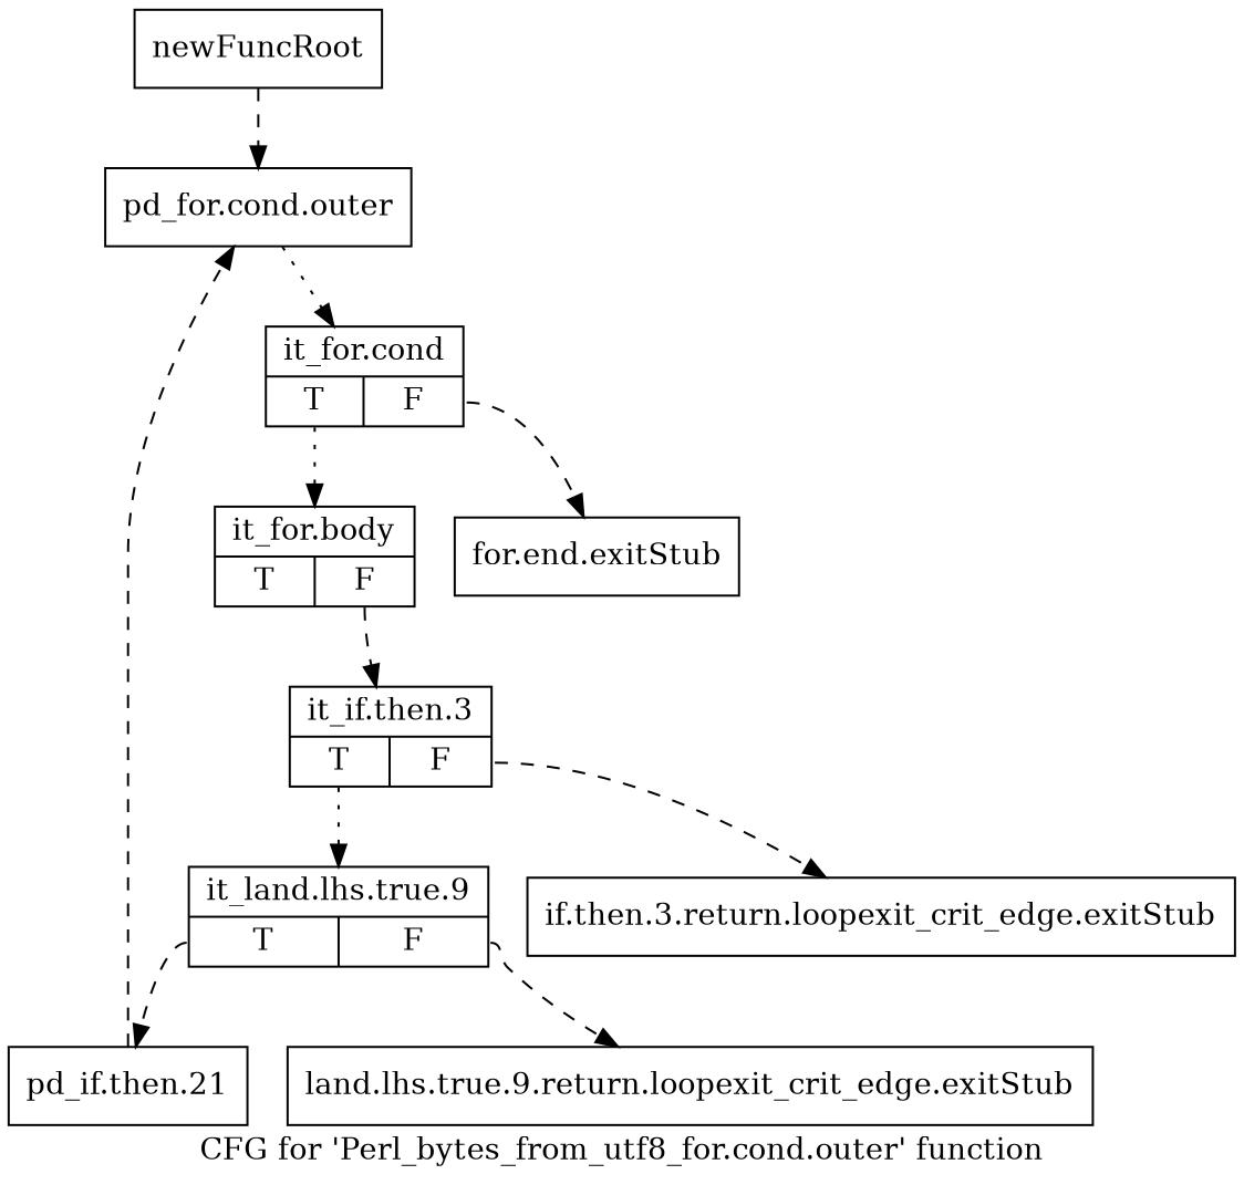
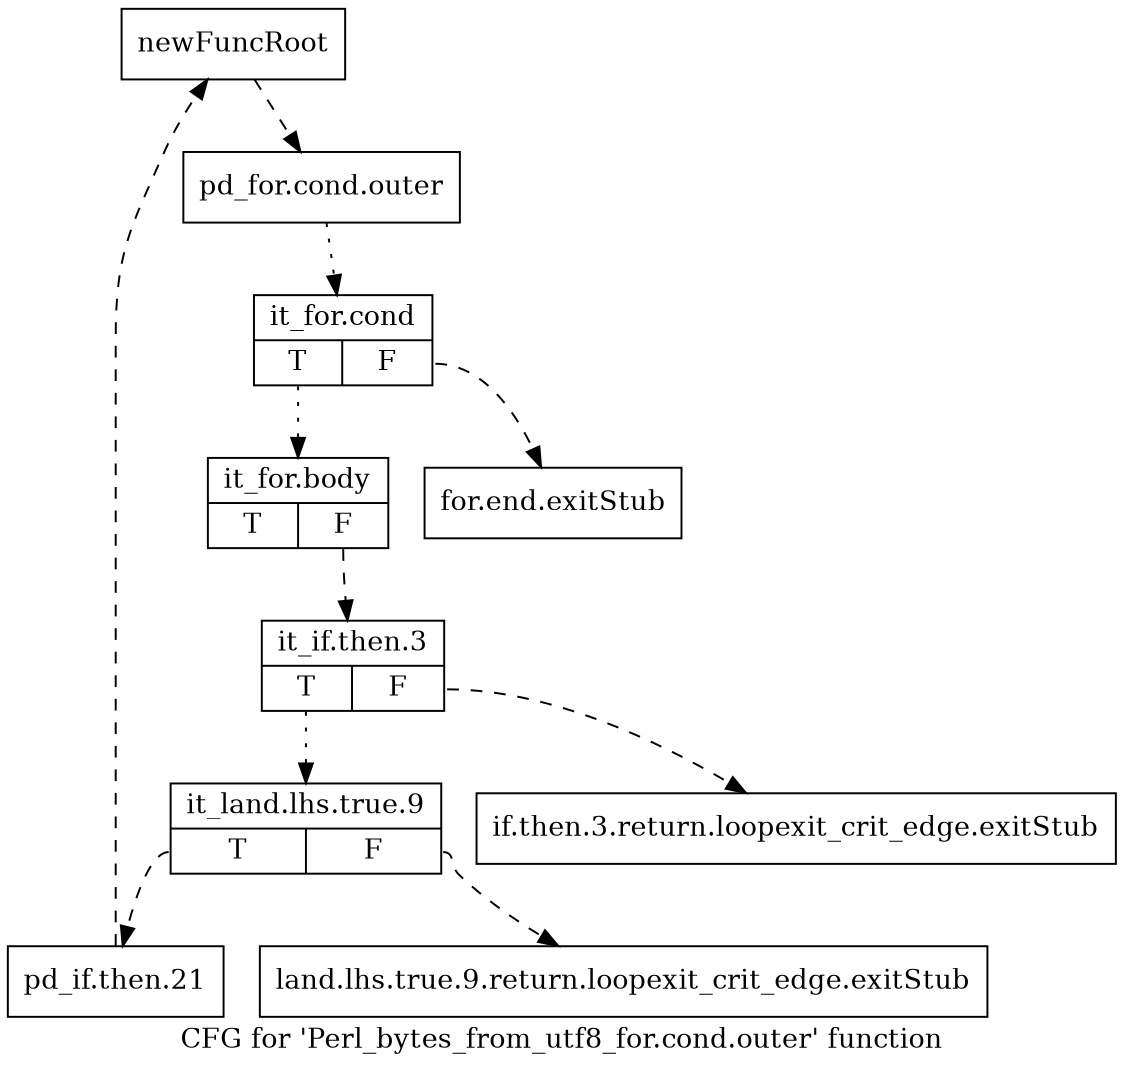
  digraph {
    label="CFG for 'Perl_bytes_from_utf8_for.cond.outer' function"
    node [shape=record]
    edge [style=dashed tailport=s1]
    n1 [label="{newFuncRoot}"]
    n2 [label="{pd_for.cond.outer}"]
    n3 [label="{it_for.cond|{<s0>T|<s1>F}}"]
    n4 [label="{for.end.exitStub}"]
    n5 [label="{it_for.body|{<s0>T|<s1>F}}"]
    n6 [label="{if.then.3.return.loopexit_crit_edge.exitStub}"]
    n7 [label="{land.lhs.true.9.return.loopexit_crit_edge.exitStub}"]
    n8 [label="{it_if.then.3|{<s0>T|<s1>F}}"]
    n9 [label="{it_land.lhs.true.9|{<s0>T|<s1>F}}"]
    n10 [label="{pd_if.then.21}"]
    n1 -> n2 [tailport=""]
    n2 -> n3 [style=dotted tailport=""]
    n3 -> n4
    n3 -> n5 [style=dotted tailport=s0]
    n5 -> n8
    n8 -> n6
    n8 -> n9 [style=dotted tailport=s0]
    n9 -> n7
    n9 -> n10 [tailport=s0]
-   n10 -> n2 [tailport=""]
+   n10 -> n1 [tailport=""]
  }
